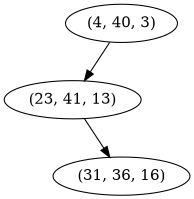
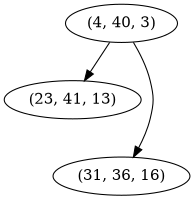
  digraph {
    n1 [label="(4, 40, 3)"]
    "(23, 41, 13)"
    "(31, 36, 16)"
    n1 -> "(23, 41, 13)"
-   "(23, 41, 13)" -> "(31, 36, 16)"
+   n1 -> "(31, 36, 16)"
  }
